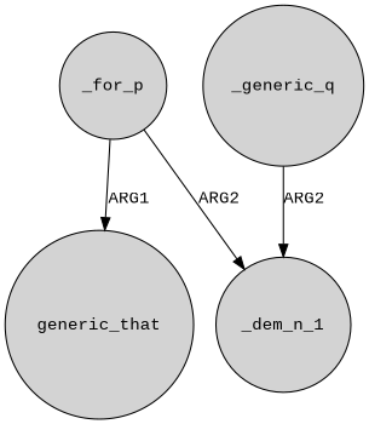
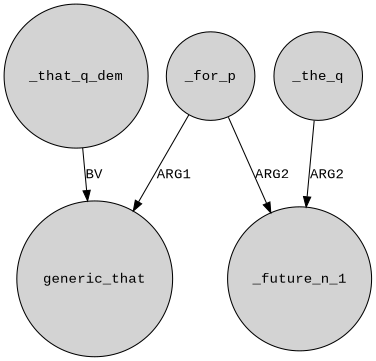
  digraph {
    fontname="Liberation Mono"
    node [fontname="Liberation Mono" shape=circle style=filled]
    edge [fontname="Liberation Mono"]
    n1 [label=generic_that]
-   _the_q [label=_generic_q]
-   _future_n_1 [label=_dem_n_1]
+   _that_q_dem
+   _the_q
+   _future_n_1
    _for_p
+   _that_q_dem -> n1 [label=BV]
    _the_q -> _future_n_1 [label=ARG2]
    _for_p -> n1 [label=ARG1]
    _for_p -> _future_n_1 [label=ARG2]
  }
